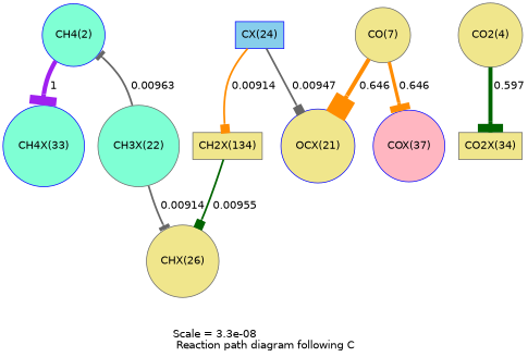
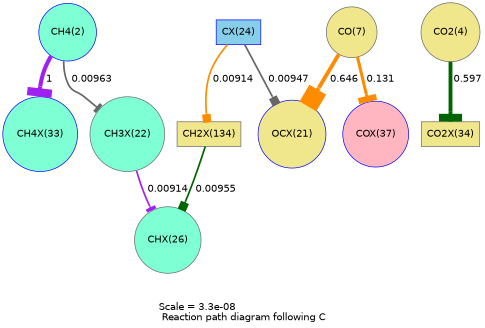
  digraph {
    fontname=Helvetica
    label="Scale = 3.3e-08\l Reaction path diagram following C"
    node [color=gray40 fillcolor=khaki fontname=Helvetica shape=circle style=filled]
    edge [arrowhead=tee arrowsize=1.23 color=darkorange fontname=Helvetica penwidth=2.49]
    n1 [color=blue fillcolor=aquamarine label="CH4(2)"]
    n2 [color=blue fillcolor=aquamarine label="CH4X(33)"]
    n3 [fillcolor=aquamarine label="CH3X(22)"]
-   n4 [label="CHX(26)"]
+   n4 [fillcolor=aquamarine label="CHX(26)"]
    n5 [color=blue fillcolor=skyblue label="CX(24)" shape=box]
    n6 [label="CH2X(134)" shape=box]
    n7 [color=blue label="OCX(21)"]
    n8 [label="CO(7)"]
    n9 [color=blue fillcolor=lightpink label="COX(37)"]
    n10 [label="CO2(4)"]
    n11 [label="CO2X(34)" shape=box]
    n1 -> n2 [arrowsize=3 color=purple label=" 1" penwidth=6]
-   n3 -> n1 [arrowsize=1.25 color=gray40 label=" 0.00963"]
-   n3 -> n4 [color=gray40 label=" 0.00914" penwidth=2.46]
+   n1 -> n3 [arrowsize=1.25 color=gray40 label=" 0.00963"]
+   n3 -> n4 [color=purple label=" 0.00914" penwidth=2.46]
    n5 -> n6 [arrowhead=box label=" 0.00914" penwidth=2.46]
    n5 -> n7 [arrowhead=box arrowsize=1.24 color=gray40 label=" 0.00947" penwidth=2.48]
    n6 -> n4 [arrowhead=box arrowsize=1.24 color=darkgreen label=" 0.00955"]
    n8 -> n7 [arrowhead=box arrowsize=2.83 label=" 0.646" penwidth=5.67]
-   n8 -> n9 [arrowsize=2.23 label=" 0.646" penwidth=4.47]
+   n8 -> n9 [arrowsize=2.23 label=" 0.131" penwidth=4.47]
    n10 -> n11 [arrowsize=2.81 color=darkgreen label=" 0.597" penwidth=5.61]
  }
